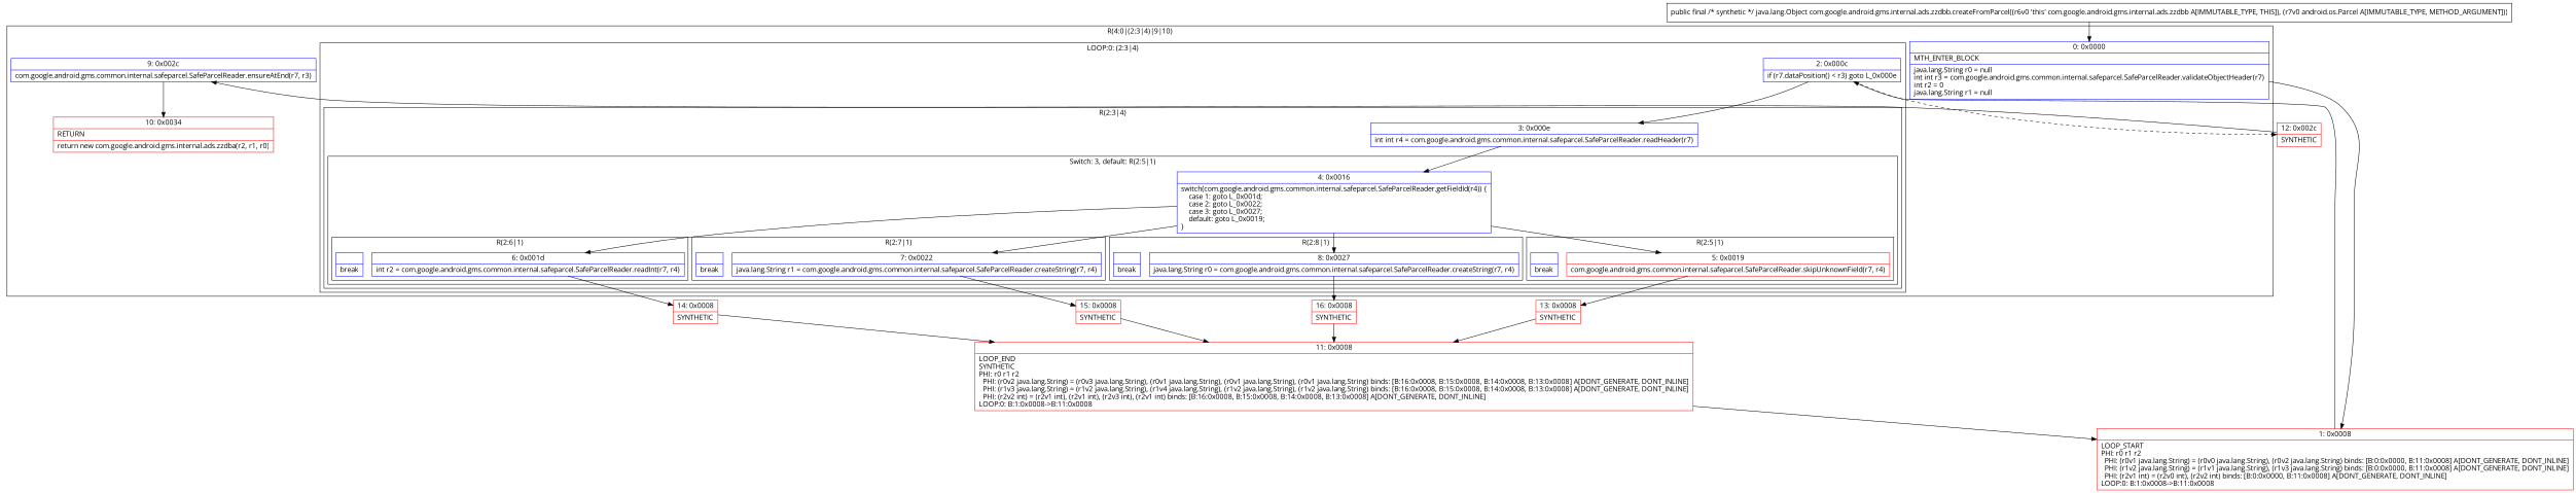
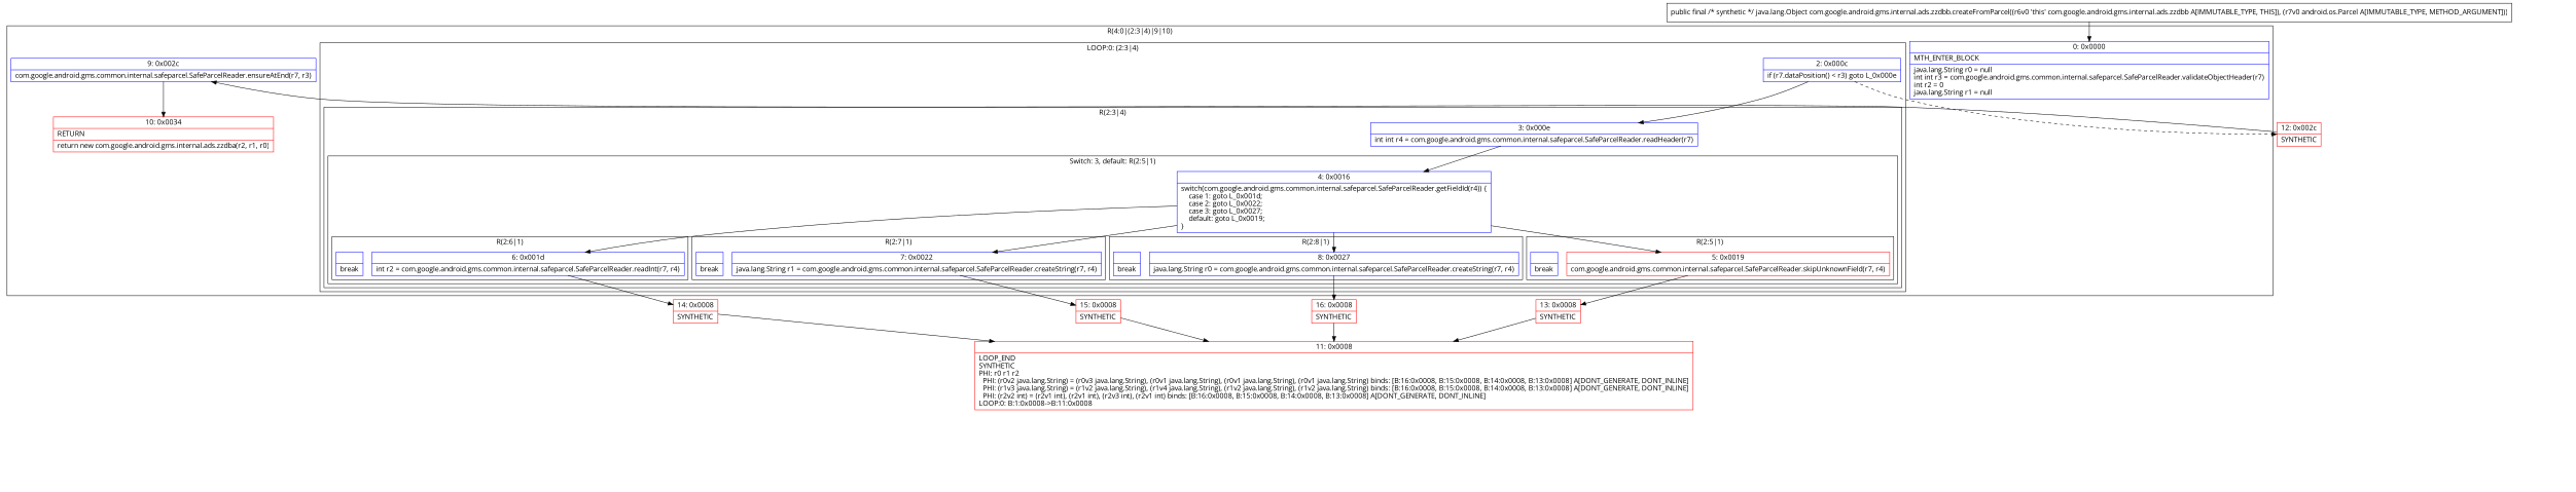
  digraph {
    fontname="Open Sans"
    node [color=blue fontname="Open Sans" shape=record]
    edge [fontname="Open Sans"]
    n1 [label="{6\:\ 0x001d|int r2 = com.google.android.gms.common.internal.safeparcel.SafeParcelReader.readInt(r7, r4)\l}"]
    n2 [label="{|break\l}"]
    n3 [label="{7\:\ 0x0022|java.lang.String r1 = com.google.android.gms.common.internal.safeparcel.SafeParcelReader.createString(r7, r4)\l}"]
    n4 [label="{|break\l}"]
    n5 [label="{8\:\ 0x0027|java.lang.String r0 = com.google.android.gms.common.internal.safeparcel.SafeParcelReader.createString(r7, r4)\l}"]
    n6 [label="{|break\l}"]
    n7 [color=red label="{5\:\ 0x0019|com.google.android.gms.common.internal.safeparcel.SafeParcelReader.skipUnknownField(r7, r4)\l}"]
    n8 [label="{|break\l}"]
    n9 [label="{4\:\ 0x0016|switch(com.google.android.gms.common.internal.safeparcel.SafeParcelReader.getFieldId(r4)) \{\l    case 1: goto L_0x001d;\l    case 2: goto L_0x0022;\l    case 3: goto L_0x0027;\l    default: goto L_0x0019;\l\}\l}"]
    n10 [label="{3\:\ 0x000e|int int r4 = com.google.android.gms.common.internal.safeparcel.SafeParcelReader.readHeader(r7)\l}"]
    n11 [label="{2\:\ 0x000c|if (r7.dataPosition() \< r3) goto L_0x000e\l}"]
    n12 [label="{0\:\ 0x0000|MTH_ENTER_BLOCK\l|java.lang.String r0 = null\lint int r3 = com.google.android.gms.common.internal.safeparcel.SafeParcelReader.validateObjectHeader(r7)\lint r2 = 0\ljava.lang.String r1 = null\l}"]
    n13 [label="{9\:\ 0x002c|com.google.android.gms.common.internal.safeparcel.SafeParcelReader.ensureAtEnd(r7, r3)\l}"]
    n14 [color=red label="{10\:\ 0x0034|RETURN\l|return new com.google.android.gms.internal.ads.zzdba(r2, r1, r0)\l}"]
    n15 [color=red label="{14\:\ 0x0008|SYNTHETIC\l}"]
    n16 [color=red label="{15\:\ 0x0008|SYNTHETIC\l}"]
    n17 [color=red label="{16\:\ 0x0008|SYNTHETIC\l}"]
    n18 [color=red label="{13\:\ 0x0008|SYNTHETIC\l}"]
    n19 [color=red label="{12\:\ 0x002c|SYNTHETIC\l}"]
-   n20 [color=red label="{1\:\ 0x0008|LOOP_START\lPHI: r0 r1 r2 \l  PHI: (r0v1 java.lang.String) = (r0v0 java.lang.String), (r0v2 java.lang.String) binds: [B:0:0x0000, B:11:0x0008] A[DONT_GENERATE, DONT_INLINE]\l  PHI: (r1v2 java.lang.String) = (r1v1 java.lang.String), (r1v3 java.lang.String) binds: [B:0:0x0000, B:11:0x0008] A[DONT_GENERATE, DONT_INLINE]\l  PHI: (r2v1 int) = (r2v0 int), (r2v2 int) binds: [B:0:0x0000, B:11:0x0008] A[DONT_GENERATE, DONT_INLINE]\lLOOP:0: B:1:0x0008\-\>B:11:0x0008\l}"]
    n21 [color=red label="{11\:\ 0x0008|LOOP_END\lSYNTHETIC\lPHI: r0 r1 r2 \l  PHI: (r0v2 java.lang.String) = (r0v3 java.lang.String), (r0v1 java.lang.String), (r0v1 java.lang.String), (r0v1 java.lang.String) binds: [B:16:0x0008, B:15:0x0008, B:14:0x0008, B:13:0x0008] A[DONT_GENERATE, DONT_INLINE]\l  PHI: (r1v3 java.lang.String) = (r1v2 java.lang.String), (r1v4 java.lang.String), (r1v2 java.lang.String), (r1v2 java.lang.String) binds: [B:16:0x0008, B:15:0x0008, B:14:0x0008, B:13:0x0008] A[DONT_GENERATE, DONT_INLINE]\l  PHI: (r2v2 int) = (r2v1 int), (r2v1 int), (r2v3 int), (r2v1 int) binds: [B:16:0x0008, B:15:0x0008, B:14:0x0008, B:13:0x0008] A[DONT_GENERATE, DONT_INLINE]\lLOOP:0: B:1:0x0008\-\>B:11:0x0008\l}"]
    n22 [label="{public final \/* synthetic *\/ java.lang.Object com.google.android.gms.internal.ads.zzdbb.createFromParcel((r6v0 'this' com.google.android.gms.internal.ads.zzdbb A[IMMUTABLE_TYPE, THIS]), (r7v0 android.os.Parcel A[IMMUTABLE_TYPE, METHOD_ARGUMENT])) }" color=""]
    subgraph cluster_1 {
      label="R(4:0|(2:3|4)|9|10)"
      n12
      n13
      n14
      subgraph cluster_2 {
        label="LOOP:0: (2:3|4)"
        n11
        subgraph cluster_3 {
          label="R(2:3|4)"
          n10
          subgraph cluster_4 {
            label="Switch: 3, default: R(2:5|1)"
            n9
            subgraph cluster_5 {
              label="R(2:6|1)"
              n1
              n2
            }
            subgraph cluster_6 {
              label="R(2:7|1)"
              n3
              n4
            }
            subgraph cluster_7 {
              label="R(2:8|1)"
              n5
              n6
            }
            subgraph cluster_8 {
              label="R(2:5|1)"
              n7
              n8
            }
          }
        }
      }
    }
    n1 -> n15
    n3 -> n16
    n5 -> n17
    n7 -> n18
    n9 -> n1
    n9 -> n3
    n9 -> n5
    n9 -> n7
    n10 -> n9
    n11 -> n10
    n11 -> n19 [style=dashed]
-   n12 -> n20
    n13 -> n14
    n15 -> n21
    n16 -> n21
    n17 -> n21
    n18 -> n21
    n19 -> n13
-   n20 -> n11
-   n21 -> n20
    n22 -> n12
  }
